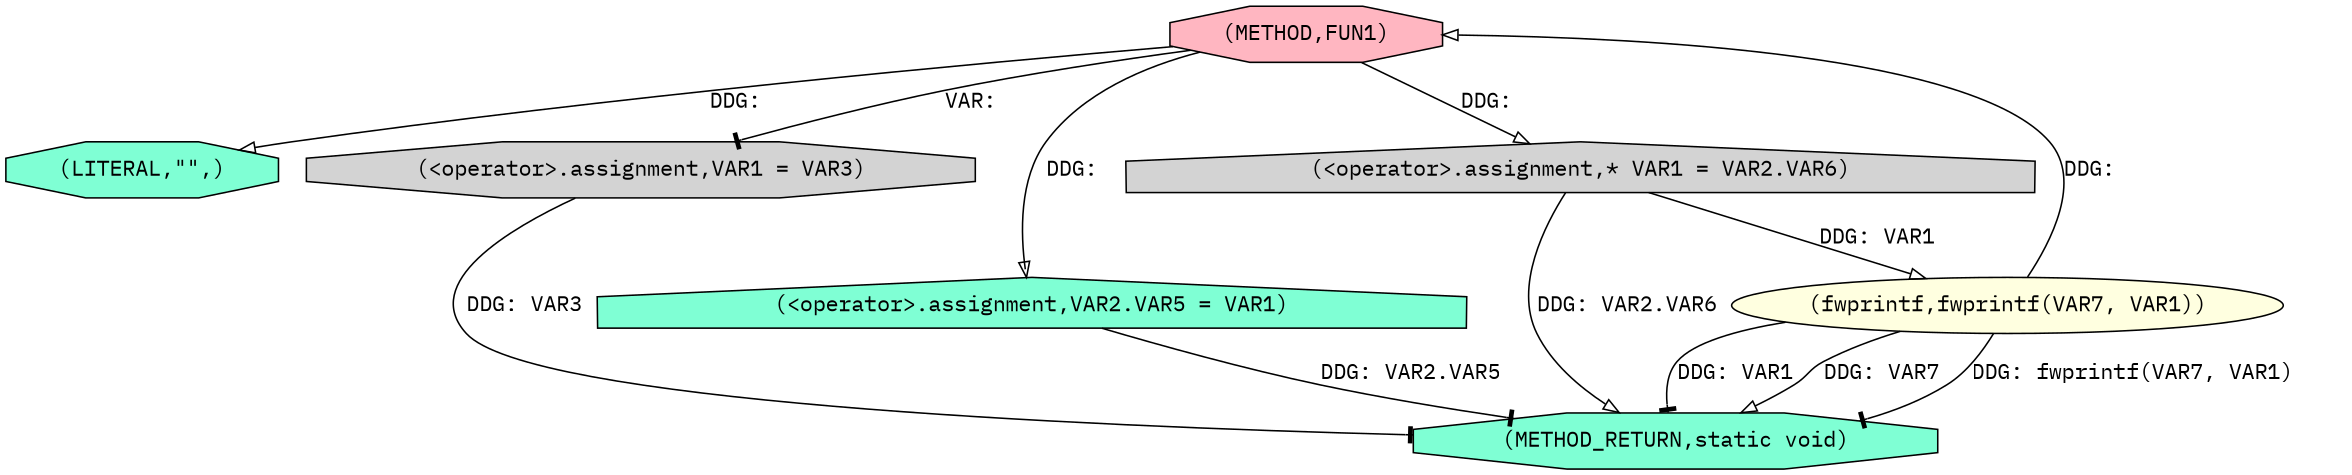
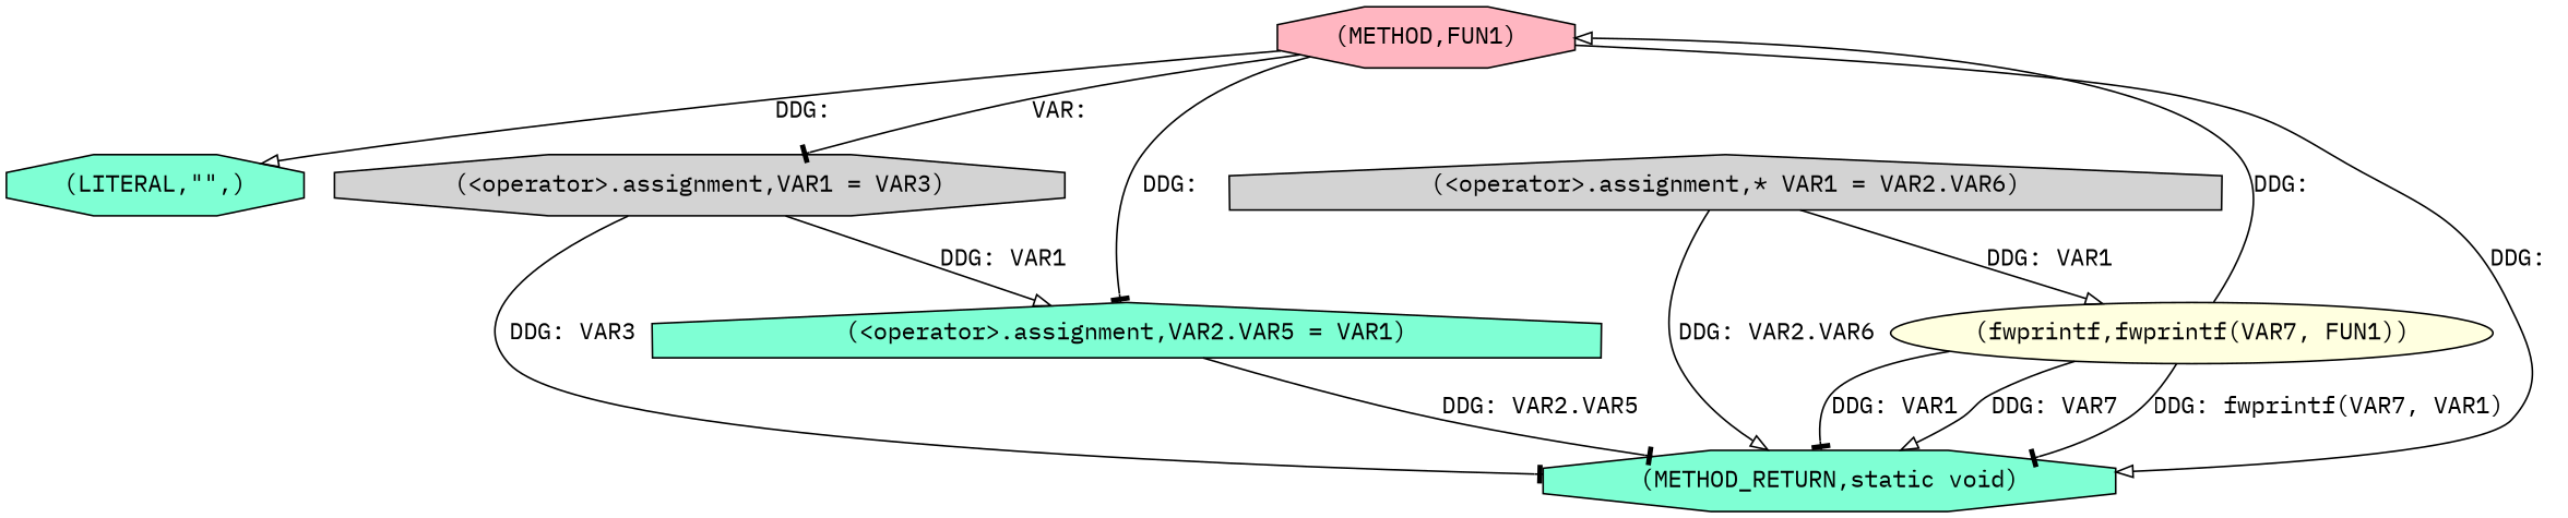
  digraph {
    fontname="IBM Plex Mono"
    node [fillcolor=aquamarine fontname="IBM Plex Mono" shape=octagon style=filled]
    edge [arrowhead=onormal fontname="IBM Plex Mono"]
    n1 [fillcolor=lightpink label="(METHOD,FUN1)"]
    n2 [label="(LITERAL,\"\",)"]
    n3 [fillcolor=lightgrey label="(<operator>.assignment,VAR1 = VAR3)"]
    n4 [label="(<operator>.assignment,VAR2.VAR5 = VAR1)" shape=house]
    n5 [fillcolor=lightgrey label="(<operator>.assignment,* VAR1 = VAR2.VAR6)" shape=house]
    n6 [label="(METHOD_RETURN,static void)"]
-   n7 [fillcolor=lightyellow label="(fwprintf,fwprintf(VAR7, VAR1))" shape=ellipse]
+   n7 [fillcolor=lightyellow label="(fwprintf,fwprintf(VAR7, FUN1))" shape=ellipse]
    n1 -> n2 [label="DDG: "]
    n1 -> n3 [arrowhead=tee label="VAR: "]
-   n1 -> n4 [label="DDG: "]
-   n1 -> n5 [label="DDG: "]
+   n1 -> n4 [arrowhead=tee label="DDG: "]
+   n1 -> n6 [label="DDG: "]
+   n3 -> n4 [label="DDG: VAR1"]
    n3 -> n6 [arrowhead=tee label="DDG: VAR3"]
    n4 -> n6 [arrowhead=tee label="DDG: VAR2.VAR5"]
    n5 -> n6 [label="DDG: VAR2.VAR6"]
    n5 -> n7 [label="DDG: VAR1"]
    n7 -> n1 [label="DDG: "]
    n7 -> n6 [arrowhead=tee label="DDG: fwprintf(VAR7, VAR1)"]
    n7 -> n6 [arrowhead=tee label="DDG: VAR1"]
    n7 -> n6 [label="DDG: VAR7"]
  }
